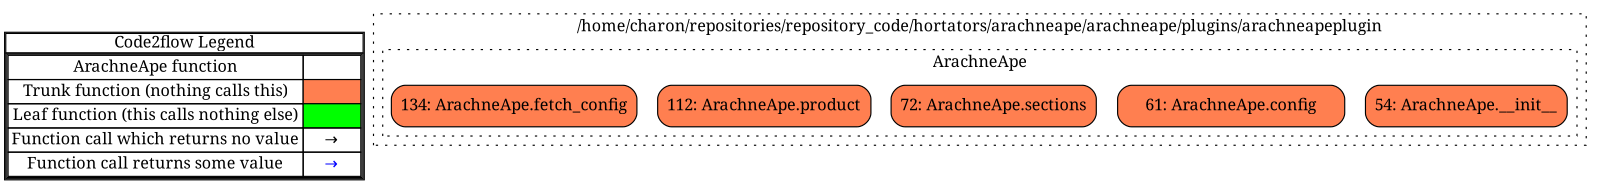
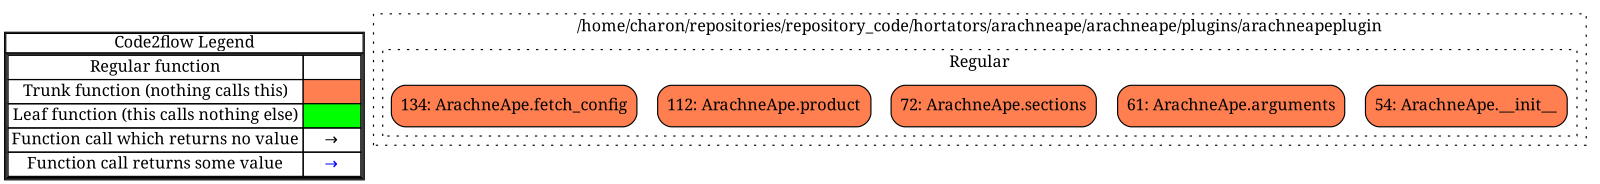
  digraph {
    concentrate=true
    fontname="Noto Serif"
    node [shape=rect fontname="Noto Serif" fillcolor=coral splines=ortho style="rounded,filled"]
-   n1 [label=< 				<table cellspacing="0" cellpadding="0" border="1"><tr><td>Code2flow Legend</td></tr><tr><td> 				<table cellspacing="0"> 				<tr><td>ArachneApe function</td><td width="50px"></td></tr> 				<tr><td>Trunk function (nothing calls this)</td><td bgcolor='coral'></td></tr> 				<tr><td>Leaf function (this calls nothing else)</td><td bgcolor='green'></td></tr> 				<tr><td>Function call which returns no value</td><td>&#8594;</td></tr> 				<tr><td>Function call returns some value</td><td><font color='blue'>&#8594;</font></td></tr> 				</table></td></tr></table> 				> margin=0 shape=none fillcolor="" splines="" style=""]
+   n1 [label=< 				<table cellspacing="0" cellpadding="0" border="1"><tr><td>Code2flow Legend</td></tr><tr><td> 				<table cellspacing="0"> 				<tr><td>Regular function</td><td width="50px"></td></tr> 				<tr><td>Trunk function (nothing calls this)</td><td bgcolor='coral'></td></tr> 				<tr><td>Leaf function (this calls nothing else)</td><td bgcolor='green'></td></tr> 				<tr><td>Function call which returns no value</td><td>&#8594;</td></tr> 				<tr><td>Function call returns some value</td><td><font color='blue'>&#8594;</font></td></tr> 				</table></td></tr></table> 				> margin=0 shape=none fillcolor="" splines="" style=""]
    n2 [label="54: ArachneApe.__init__"]
-   n3 [label="61: ArachneApe.config"]
+   n3 [label="61: ArachneApe.arguments"]
    n4 [label="72: ArachneApe.sections"]
    n5 [label="112: ArachneApe.product"]
    n6 [label="134: ArachneApe.fetch_config"]
    subgraph cluster_1 {
      color=black
      label="/home/charon/repositories/repository_code/hortators/arachneape/arachneape/plugins/arachneapeplugin"
      style=dotted
      subgraph cluster_2 {
        color=black
-       label=ArachneApe
+       label=Regular
        style=dotted
        n2
        n3
        n4
        n5
        n6
      }
    }
    subgraph sub_3 {
      label=legend
      rank=min
      n1
    }
  }
